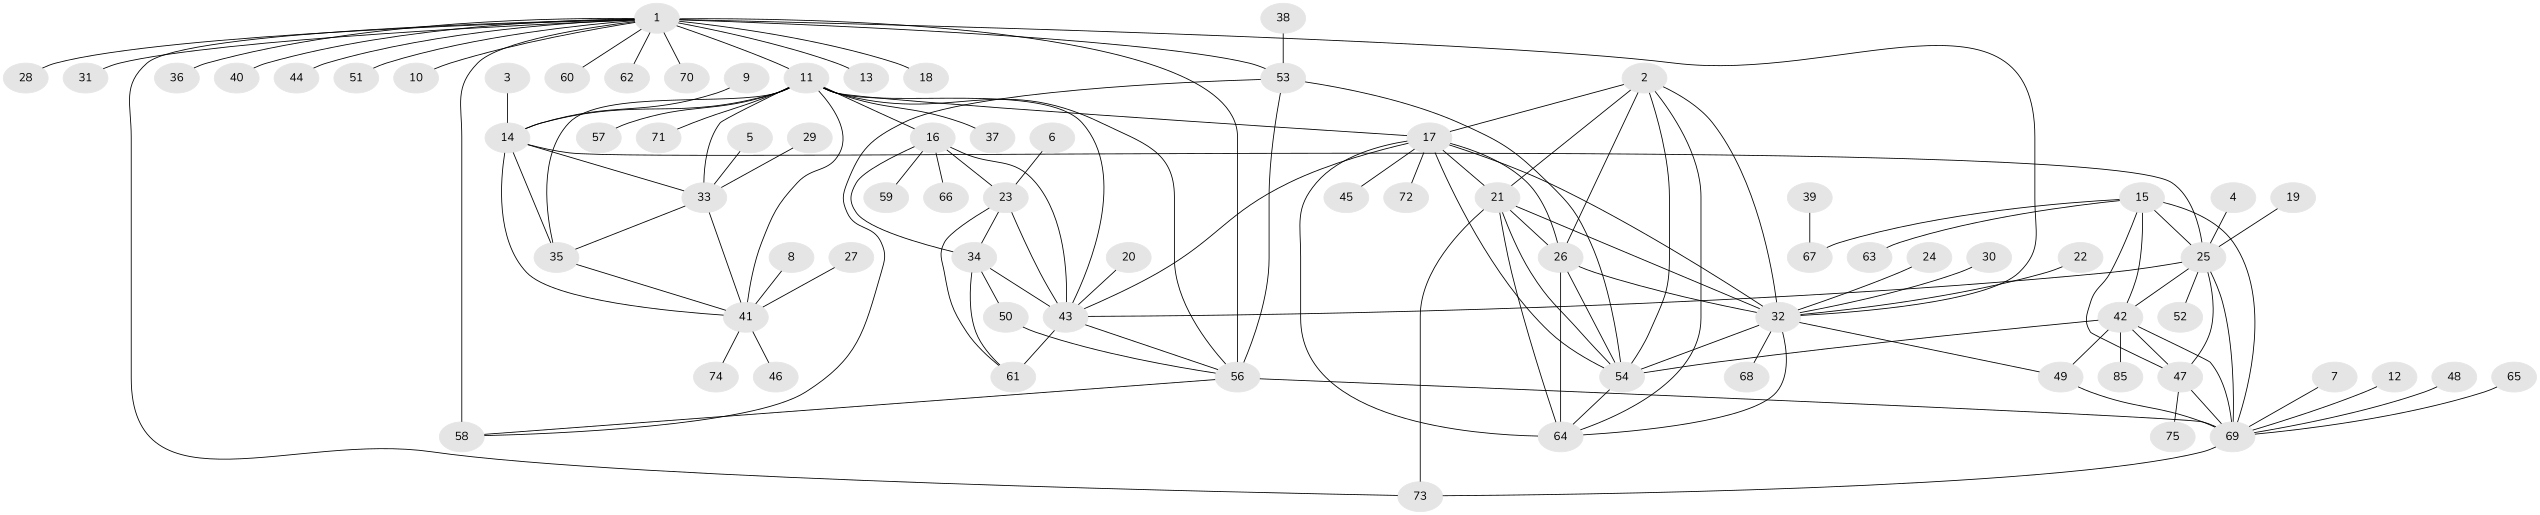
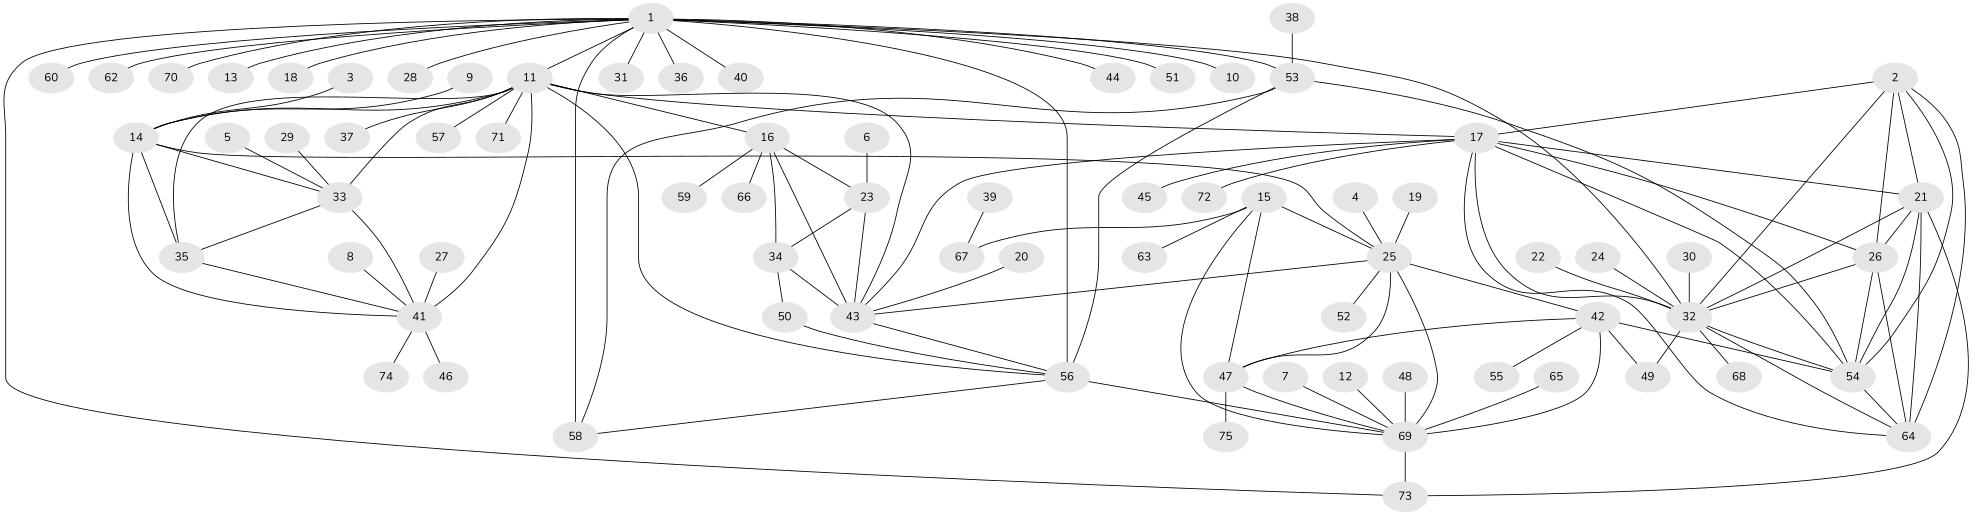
  graph {
    fontname=Nunito
    node [color=gray90 fontname=Nunito style=filled]
    edge [fontname=Nunito weight=1.0]
    1
    10
    11
    13
    18
    28
    31
    32
    36
    40
    44
    51
    53
    56
    58
    60
    62
    70
    73
    17
    14
    33
    41
    16
    35
    37
    43
    57
    71
    54
    64
    49
    68
    69
    2
    21
    26
    45
    72
    3
    25
    4
    42
    47
    52
    5
    6
    23
    34
-   61
    7
    8
    46
    74
    9
    59
    66
    12
    15
    63
    67
-   55 [label=85]
+   55
    75
    50
    19
    20
    22
    24
    27
    29
    30
    38
    39
    48
    65
    1 -- 10
    1 -- 11 [weight=2.0]
    1 -- 13
    1 -- 18
    1 -- 28
    1 -- 31
    1 -- 32
    1 -- 36
    1 -- 40
    1 -- 44
    1 -- 51
    1 -- 53 [weight=4.0]
    1 -- 56 [weight=4.0]
    1 -- 58 [weight=4.0]
    1 -- 60
    1 -- 62
    1 -- 70
    1 -- 73
    11 -- 56
    11 -- 17
    11 -- 14 [weight=3.0]
    11 -- 33 [weight=3.0]
    11 -- 41 [weight=3.0]
    11 -- 16 [weight=2.0]
    11 -- 35 [weight=3.0]
    11 -- 37
    11 -- 43
    11 -- 57
    11 -- 71
    32 -- 54
    32 -- 64
    32 -- 49
    32 -- 68
    53 -- 56
    53 -- 58
    53 -- 54
    56 -- 58
    56 -- 69
    17 -- 32
    17 -- 43
    17 -- 54
    17 -- 64
    17 -- 21
    17 -- 26
    17 -- 45
    17 -- 72
    14 -- 33
    14 -- 41
    14 -- 35
    14 -- 25
    33 -- 41
    33 -- 35
    41 -- 46
    41 -- 74
    16 -- 43 [weight=2.0]
    16 -- 23
    16 -- 34
    16 -- 59
    16 -- 66
    35 -- 41
    43 -- 56
-   43 -- 61 [weight=4.0]
    54 -- 64
-   49 -- 69
    69 -- 73
    2 -- 32
    2 -- 17
    2 -- 54
    2 -- 64
    2 -- 21
    2 -- 26
    21 -- 32
    21 -- 73
    21 -- 54
    21 -- 64
    21 -- 26
    26 -- 32
    26 -- 54
    26 -- 64
    3 -- 14
    25 -- 43
    25 -- 69 [weight=2.0]
    25 -- 42 [weight=2.0]
    25 -- 47
    25 -- 52
    4 -- 25
    42 -- 54
    42 -- 49
    42 -- 69 [weight=4.0]
    42 -- 47 [weight=2.0]
    42 -- 55
    47 -- 69 [weight=2.0]
    47 -- 75
    5 -- 33
    6 -- 23
    23 -- 43 [weight=2.0]
    23 -- 34
-   23 -- 61 [weight=2.0]
    34 -- 43 [weight=2.0]
-   34 -- 61 [weight=2.0]
    34 -- 50
    7 -- 69
    8 -- 41
    9 -- 14
    12 -- 69
    15 -- 69 [weight=2.0]
    15 -- 25
-   15 -- 42 [weight=2.0]
    15 -- 47
    15 -- 63
    15 -- 67
    50 -- 56
    19 -- 25
    20 -- 43
    22 -- 32
    24 -- 32
    27 -- 41
    29 -- 33
    30 -- 32
    38 -- 53
    39 -- 67
    48 -- 69
    65 -- 69
  }
